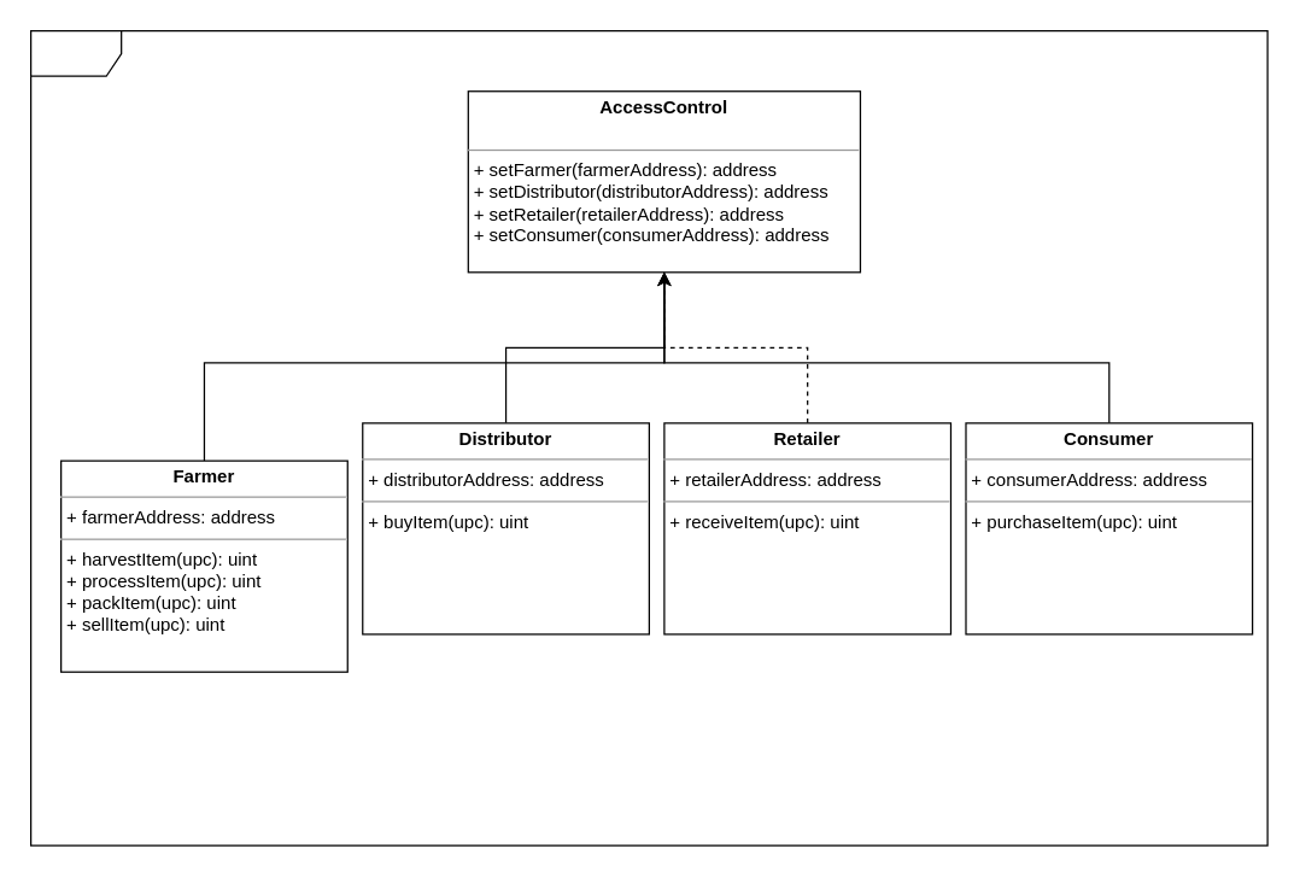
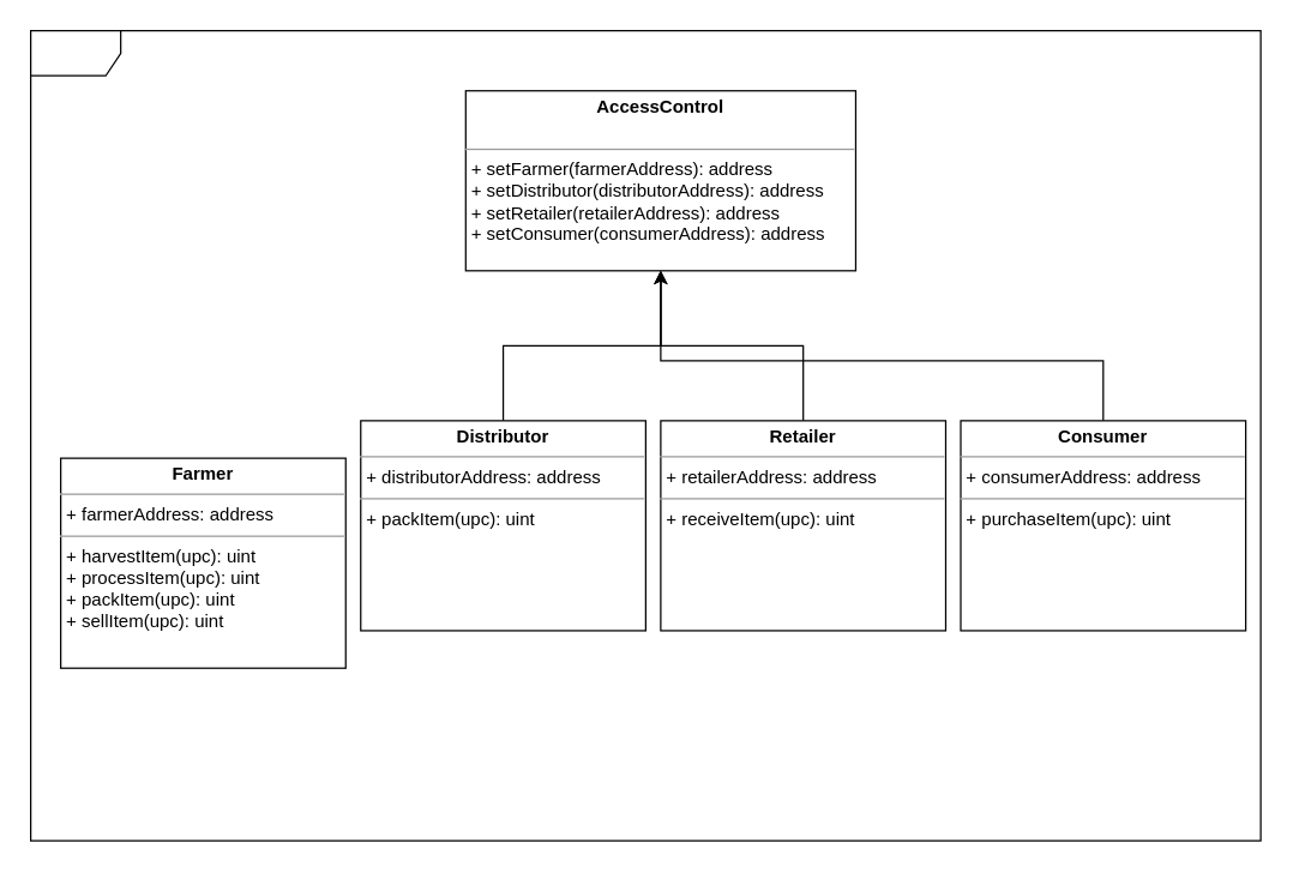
  <mxCell id="0" />
  <mxCell id="1" parent="0" />
  <mxCell id="2" value="" style="shape=umlFrame;whiteSpace=wrap;html=1;rounded=0;shadow=0;comic=0;labelBackgroundColor=none;strokeWidth=1;fontFamily=Verdana;fontSize=10;align=center;" parent="1" vertex="1"><mxGeometry x="20" y="20" width="820" height="540" as="geometry" /></mxCell>
  <mxCell id="3" value="&lt;p style=&quot;margin: 0px ; margin-top: 4px ; text-align: center&quot;&gt;&lt;b&gt;AccessControl&lt;/b&gt;&lt;/p&gt;&lt;p style=&quot;margin: 0px ; margin-left: 4px&quot;&gt;&lt;br&gt;&lt;/p&gt;&lt;hr size=&quot;1&quot;&gt;&lt;p style=&quot;margin: 0px ; margin-left: 4px&quot;&gt;+ setFarmer(farmerAddress): address&lt;br&gt;+ setDistributor(distributorAddress): address&lt;br&gt;&lt;/p&gt;&lt;p style=&quot;margin: 0px ; margin-left: 4px&quot;&gt;+ setRetailer(retailerAddress): address&lt;br&gt;&lt;/p&gt;&lt;p style=&quot;margin: 0px ; margin-left: 4px&quot;&gt;+ setConsumer(consumerAddress): address&lt;br&gt;&lt;/p&gt;" style="verticalAlign=top;align=left;overflow=fill;fontSize=12;fontFamily=Helvetica;html=1;rounded=0;shadow=0;comic=0;labelBackgroundColor=none;strokeWidth=1" parent="1" vertex="1"><mxGeometry x="310" y="60" width="260" height="120" as="geometry" /></mxCell>
- <mxCell id="4" style="edgeStyle=orthogonalEdgeStyle;rounded=0;orthogonalLoop=1;jettySize=auto;html=1;" edge="1" parent="1" source="5" target="3"><mxGeometry relative="1" as="geometry"><Array as="points"><mxPoint x="135" y="240" /><mxPoint x="440" y="240" /></Array></mxGeometry></mxCell>
  <mxCell id="5" value="&lt;p style=&quot;margin: 0px ; margin-top: 4px ; text-align: center&quot;&gt;&lt;b&gt;Farmer&lt;/b&gt;&lt;/p&gt;&lt;hr size=&quot;1&quot;&gt;&lt;p style=&quot;margin: 0px ; margin-left: 4px&quot;&gt;+ farmerAddress: address&lt;br&gt;&lt;/p&gt;&lt;hr size=&quot;1&quot;&gt;&lt;p style=&quot;margin: 0px ; margin-left: 4px&quot;&gt;+ harvestItem(upc): uint&lt;br&gt;+ processItem(upc): uint&lt;/p&gt;&lt;p style=&quot;margin: 0px ; margin-left: 4px&quot;&gt;+ packItem(upc): uint&lt;/p&gt;&lt;p style=&quot;margin: 0px ; margin-left: 4px&quot;&gt;+ sellItem(upc): uint&lt;/p&gt;" style="verticalAlign=top;align=left;overflow=fill;fontSize=12;fontFamily=Helvetica;html=1;rounded=0;shadow=0;comic=0;labelBackgroundColor=none;strokeWidth=1" vertex="1" parent="1"><mxGeometry x="40" y="305" width="190" height="140" as="geometry" /></mxCell>
  <mxCell id="6" style="edgeStyle=orthogonalEdgeStyle;rounded=0;orthogonalLoop=1;jettySize=auto;html=1;" edge="1" parent="1" source="11" target="3"><mxGeometry relative="1" as="geometry" /></mxCell>
- <mxCell id="7" style="edgeStyle=orthogonalEdgeStyle;rounded=0;orthogonalLoop=1;jettySize=auto;html=1;dashed=1;" edge="1" parent="1" source="8" target="3"><mxGeometry relative="1" as="geometry" /></mxCell>
+ <mxCell id="7" style="edgeStyle=orthogonalEdgeStyle;rounded=0;orthogonalLoop=1;jettySize=auto;html=1;" edge="1" parent="1" source="8" target="3"><mxGeometry relative="1" as="geometry" /></mxCell>
  <mxCell id="8" value="&lt;p style=&quot;margin: 0px ; margin-top: 4px ; text-align: center&quot;&gt;&lt;b&gt;Retailer&lt;/b&gt;&lt;/p&gt;&lt;hr size=&quot;1&quot;&gt;&lt;p style=&quot;margin: 0px ; margin-left: 4px&quot;&gt;+ retailerAddress: address&lt;br&gt;&lt;/p&gt;&lt;hr size=&quot;1&quot;&gt;&lt;p style=&quot;margin: 0px ; margin-left: 4px&quot;&gt;&lt;span&gt;+ receiveItem(upc): uint&lt;/span&gt;&lt;br&gt;&lt;/p&gt;" style="verticalAlign=top;align=left;overflow=fill;fontSize=12;fontFamily=Helvetica;html=1;rounded=0;shadow=0;comic=0;labelBackgroundColor=none;strokeWidth=1" vertex="1" parent="1"><mxGeometry x="440" y="280" width="190" height="140" as="geometry" /></mxCell>
  <mxCell id="9" style="edgeStyle=orthogonalEdgeStyle;rounded=0;orthogonalLoop=1;jettySize=auto;html=1;" edge="1" parent="1" source="10" target="3"><mxGeometry relative="1" as="geometry"><Array as="points"><mxPoint x="735" y="240" /><mxPoint x="440" y="240" /></Array></mxGeometry></mxCell>
  <mxCell id="10" value="&lt;p style=&quot;margin: 0px ; margin-top: 4px ; text-align: center&quot;&gt;&lt;b&gt;Consumer&lt;/b&gt;&lt;/p&gt;&lt;hr size=&quot;1&quot;&gt;&lt;p style=&quot;margin: 0px ; margin-left: 4px&quot;&gt;+ consumerAddress: address&lt;br&gt;&lt;/p&gt;&lt;hr size=&quot;1&quot;&gt;&lt;p style=&quot;margin: 0px ; margin-left: 4px&quot;&gt;+ purchaseItem(upc): uint&lt;/p&gt;" style="verticalAlign=top;align=left;overflow=fill;fontSize=12;fontFamily=Helvetica;html=1;rounded=0;shadow=0;comic=0;labelBackgroundColor=none;strokeWidth=1" vertex="1" parent="1"><mxGeometry x="640" y="280" width="190" height="140" as="geometry" /></mxCell>
- <mxCell id="11" value="&lt;p style=&quot;margin: 0px ; margin-top: 4px ; text-align: center&quot;&gt;&lt;b&gt;Distributor&lt;/b&gt;&lt;/p&gt;&lt;hr size=&quot;1&quot;&gt;&lt;p style=&quot;margin: 0px ; margin-left: 4px&quot;&gt;+ distributorAddress: address&lt;br&gt;&lt;/p&gt;&lt;hr size=&quot;1&quot;&gt;&lt;p style=&quot;margin: 0px ; margin-left: 4px&quot;&gt;+ buyItem(upc): uint&lt;/p&gt;" style="verticalAlign=top;align=left;overflow=fill;fontSize=12;fontFamily=Helvetica;html=1;rounded=0;shadow=0;comic=0;labelBackgroundColor=none;strokeWidth=1" vertex="1" parent="1"><mxGeometry x="240" y="280" width="190" height="140" as="geometry" /></mxCell>
+ <mxCell id="11" value="&lt;p style=&quot;margin: 0px ; margin-top: 4px ; text-align: center&quot;&gt;&lt;b&gt;Distributor&lt;/b&gt;&lt;/p&gt;&lt;hr size=&quot;1&quot;&gt;&lt;p style=&quot;margin: 0px ; margin-left: 4px&quot;&gt;+ distributorAddress: address&lt;br&gt;&lt;/p&gt;&lt;hr size=&quot;1&quot;&gt;&lt;p style=&quot;margin: 0px ; margin-left: 4px&quot;&gt;+ packItem(upc): uint&lt;/p&gt;" style="verticalAlign=top;align=left;overflow=fill;fontSize=12;fontFamily=Helvetica;html=1;rounded=0;shadow=0;comic=0;labelBackgroundColor=none;strokeWidth=1" vertex="1" parent="1"><mxGeometry x="240" y="280" width="190" height="140" as="geometry" /></mxCell>
